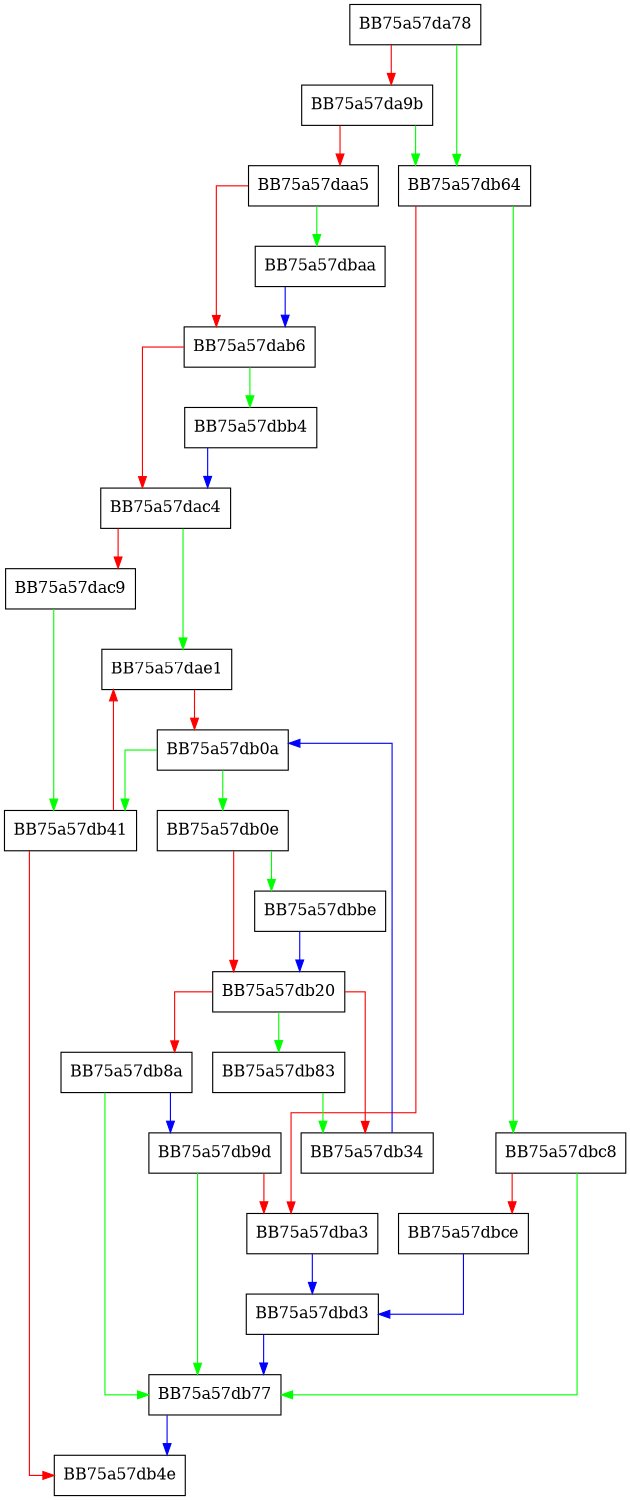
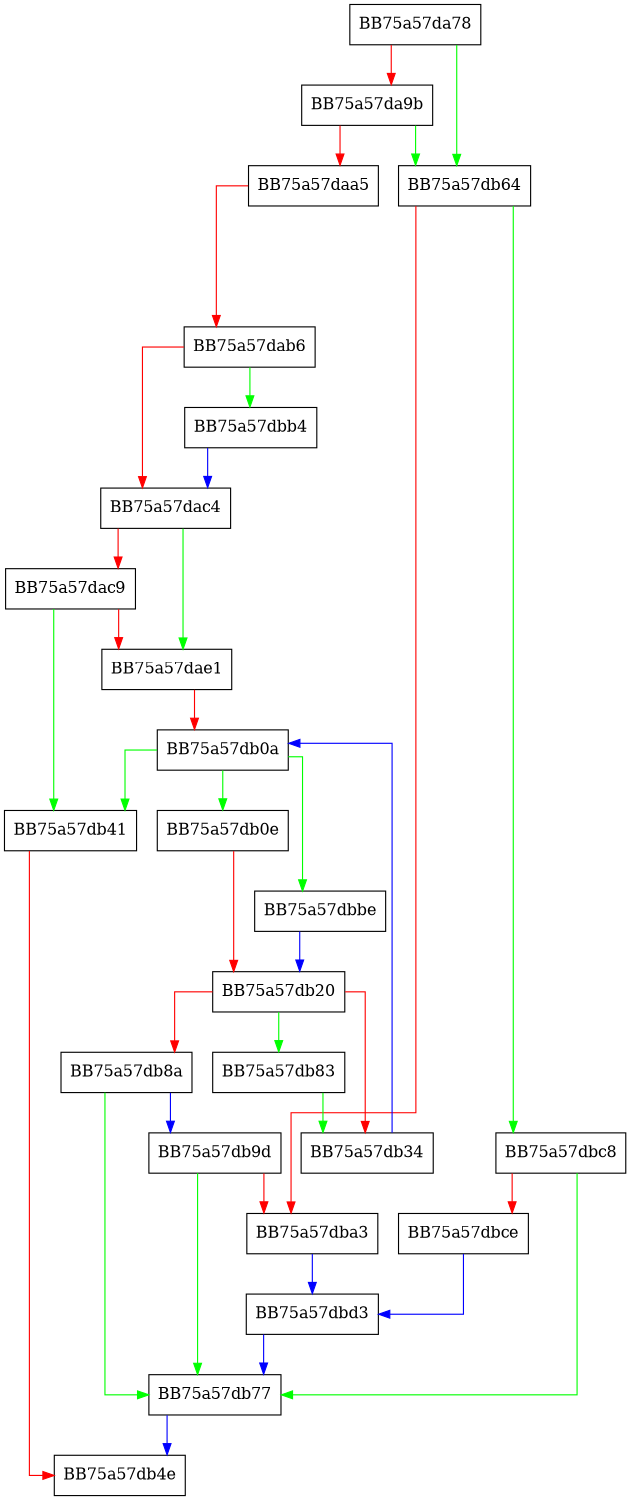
  digraph {
    fontname="DejaVu Serif"
    splines=ortho
    node [fontname="DejaVu Serif" shape=box]
    edge [color=green fontname="DejaVu Serif"]
    BB75a57da78
    BB75a57db64
    BB75a57da9b
    BB75a57dbc8
    BB75a57dba3
    BB75a57daa5
    BB75a57db77
    BB75a57dbce
    BB75a57db4e
-   BB75a57dbaa
    BB75a57dab6
    BB75a57dbb4
    BB75a57dac4
    BB75a57dae1
    BB75a57dac9
    BB75a57db0a
    BB75a57db41
    BB75a57db0e
    BB75a57dbbe
    BB75a57db20
    BB75a57db83
    BB75a57db34
    BB75a57db8a
    BB75a57db9d
    BB75a57dbd3
    BB75a57da78 -> BB75a57db64
    BB75a57da78 -> BB75a57da9b [color=red]
    BB75a57db64 -> BB75a57dbc8
    BB75a57db64 -> BB75a57dba3 [color=red]
    BB75a57da9b -> BB75a57db64
    BB75a57da9b -> BB75a57daa5 [color=red]
    BB75a57dbc8 -> BB75a57db77
    BB75a57dbc8 -> BB75a57dbce [color=red]
    BB75a57dba3 -> BB75a57dbd3 [color=blue]
-   BB75a57daa5 -> BB75a57dbaa
    BB75a57daa5 -> BB75a57dab6 [color=red]
    BB75a57db77 -> BB75a57db4e [color=blue]
    BB75a57dbce -> BB75a57dbd3 [color=blue]
-   BB75a57dbaa -> BB75a57dab6 [color=blue]
    BB75a57dab6 -> BB75a57dbb4
    BB75a57dab6 -> BB75a57dac4 [color=red]
    BB75a57dbb4 -> BB75a57dac4 [color=blue]
    BB75a57dac4 -> BB75a57dae1
    BB75a57dac4 -> BB75a57dac9 [color=red]
    BB75a57dae1 -> BB75a57db0a [color=red]
-   BB75a57db41 -> BB75a57dae1 [color=red]
+   BB75a57dac9 -> BB75a57dae1 [color=red]
    BB75a57dac9 -> BB75a57db41
    BB75a57db0a -> BB75a57db41
    BB75a57db0a -> BB75a57db0e
    BB75a57db41 -> BB75a57db4e [color=red]
-   BB75a57db0e -> BB75a57dbbe
+   BB75a57db0a -> BB75a57dbbe
    BB75a57db0e -> BB75a57db20 [color=red]
    BB75a57dbbe -> BB75a57db20 [color=blue]
    BB75a57db20 -> BB75a57db83
    BB75a57db20 -> BB75a57db34 [color=red]
    BB75a57db20 -> BB75a57db8a [color=red]
    BB75a57db83 -> BB75a57db34
    BB75a57db34 -> BB75a57db0a [color=blue]
    BB75a57db8a -> BB75a57db77
    BB75a57db8a -> BB75a57db9d [color=blue]
    BB75a57db9d -> BB75a57dba3 [color=red]
    BB75a57db9d -> BB75a57db77
    BB75a57dbd3 -> BB75a57db77 [color=blue]
  }
